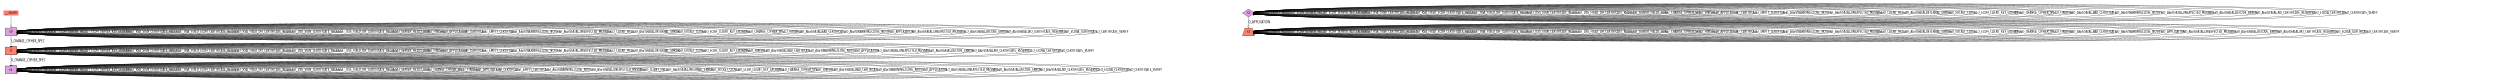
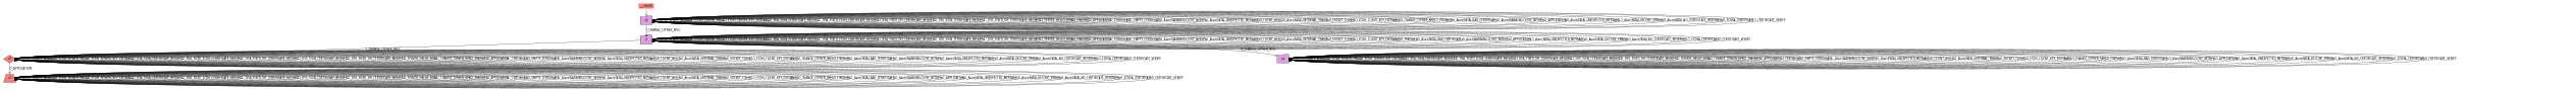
  digraph {
    fontname="Fira Sans"
    node [fillcolor=plum fontname="Fira Sans" shape=folder style=filled]
    edge [arrowhead=onormal fontname="Fira Sans"]
    n1 [label=s0]
-   n2 [fillcolor=salmon label=s1]
-   n3 [label=s2 shape=diamond]
+   n2 [label=s1]
+   n3 [fillcolor=salmon label=s2 shape=diamond]
    n4 [label=s4]
    n5 [fillcolor=salmon label=s3 shape=trapezium]
    __start0 [fillcolor=salmon height=0 shape=none width=0]
    n1 -> n1 [arrowhead=tee label=I_HELLO_VERIFY_REQUEST]
    n1 -> n1 [label=I_ECDH_SERVER_HELLO]
    n1 -> n1 [arrowhead=tee label=I_ECDH_SERVER_KEY_EXCHANGE]
    n1 -> n1 [arrowhead=tee label=I_RSA_SIGN_CERTIFICATE_REQUEST]
    n1 -> n1 [label=I_RSA_FIXED_ECDH_CERTIFICATE_REQUEST]
    n1 -> n1 [arrowhead=tee label=I_RSA_FIXED_DH_CERTIFICATE_REQUEST]
    n1 -> n1 [label=I_DSS_SIGN_CERTIFICATE_REQUEST]
    n1 -> n1 [arrowhead=tee label=I_DSS_FIXED_DH_CERTIFICATE_REQUEST]
    n1 -> n1 [label=I_SERVER_HELLO_DONE]
    n1 -> n1 [arrowhead=tee label=I_FINISHED]
    n1 -> n1 [arrowhead=tee label=I_APPLICATION]
    n1 -> n1 [label=I_CERTIFICATE]
    n1 -> n1 [label=I_EMPTY_CERTIFICATE]
    n1 -> n1 [arrowhead=tee label="I_Alert(WARNING,CLOSE_NOTIFY)"]
    n1 -> n1 [arrowhead=tee label="I_Alert(FATAL,UNEXPECTED_MESSAGE)"]
    n1 -> n1 [arrowhead=tee label=O_CLIENT_HELLO]
    n1 -> n1 [label="O_Alert(FATAL,INTERNAL_ERROR)"]
    n1 -> n1 [arrowhead=tee label=O_SOCKET_CLOSED]
    n1 -> n1 [arrowhead=tee label=O_ECDH_CLIENT_KEY_EXCHANGE]
    n1 -> n1 [label=O_CHANGE_CIPHER_SPEC]
    n1 -> n1 [arrowhead=tee label=O_FINISHED]
    n1 -> n1 [arrowhead=tee label="O_Alert(FATAL,BAD_CERTIFICATE)"]
    n1 -> n1 [label="O_Alert(WARNING,CLOSE_NOTIFY)"]
    n1 -> n1 [arrowhead=tee label=O_APPLICATION]
    n1 -> n1 [label="O_Alert(FATAL,UNEXPECTED_MESSAGE)"]
    n1 -> n1 [label="O_Alert(FATAL,DECODE_ERROR)"]
    n1 -> n1 [label="O_Alert(FATAL,NO_CERTIFICATE_RESERVED)"]
    n1 -> n1 [arrowhead=tee label=O_ECDSA_CERTIFICATE]
    n1 -> n1 [arrowhead=tee label=O_CERTIFICATE_VERIFY]
    n1 -> n2 [arrowhead=tee label=I_CHANGE_CIPHER_SPEC]
    n2 -> n2 [label=I_HELLO_VERIFY_REQUEST]
    n2 -> n2 [arrowhead=tee label=I_ECDH_SERVER_HELLO]
    n2 -> n2 [label=I_ECDH_SERVER_KEY_EXCHANGE]
    n2 -> n2 [label=I_RSA_SIGN_CERTIFICATE_REQUEST]
    n2 -> n2 [arrowhead=tee label=I_RSA_FIXED_ECDH_CERTIFICATE_REQUEST]
    n2 -> n2 [label=I_RSA_FIXED_DH_CERTIFICATE_REQUEST]
    n2 -> n2 [label=I_DSS_SIGN_CERTIFICATE_REQUEST]
    n2 -> n2 [arrowhead=tee label=I_DSS_FIXED_DH_CERTIFICATE_REQUEST]
    n2 -> n2 [arrowhead=tee label=I_SERVER_HELLO_DONE]
    n2 -> n2 [arrowhead=tee label=I_FINISHED]
    n2 -> n2 [label=I_APPLICATION]
    n2 -> n2 [label=I_CERTIFICATE]
    n2 -> n2 [arrowhead=tee label=I_EMPTY_CERTIFICATE]
    n2 -> n2 [label="I_Alert(WARNING,CLOSE_NOTIFY)"]
    n2 -> n2 [label="I_Alert(FATAL,UNEXPECTED_MESSAGE)"]
    n2 -> n2 [arrowhead=tee label=O_CLIENT_HELLO]
    n2 -> n2 [arrowhead=tee label="O_Alert(FATAL,INTERNAL_ERROR)"]
    n2 -> n2 [arrowhead=tee label=O_SOCKET_CLOSED]
    n2 -> n2 [label=O_ECDH_CLIENT_KEY_EXCHANGE]
    n2 -> n2 [arrowhead=tee label=O_FINISHED]
    n2 -> n2 [arrowhead=tee label="O_Alert(FATAL,BAD_CERTIFICATE)"]
    n2 -> n2 [label="O_Alert(WARNING,CLOSE_NOTIFY)"]
    n2 -> n2 [label=O_APPLICATION]
    n2 -> n2 [arrowhead=tee label="O_Alert(FATAL,UNEXPECTED_MESSAGE)"]
    n2 -> n2 [arrowhead=tee label="O_Alert(FATAL,DECODE_ERROR)"]
    n2 -> n2 [arrowhead=tee label="O_Alert(FATAL,NO_CERTIFICATE_RESERVED)"]
    n2 -> n2 [label=O_ECDSA_CERTIFICATE]
    n2 -> n2 [arrowhead=tee label=O_CERTIFICATE_VERIFY]
-   n2 -> n4 [arrowhead=tee label=O_CHANGE_CIPHER_SPEC]
+   n2 -> n3 [arrowhead=tee label=I_CHANGE_CIPHER_SPEC]
+   n2 -> n4 [label=O_CHANGE_CIPHER_SPEC]
    n3 -> n3 [arrowhead=tee label=I_HELLO_VERIFY_REQUEST]
    n3 -> n3 [label=I_ECDH_SERVER_HELLO]
    n3 -> n3 [label=I_ECDH_SERVER_KEY_EXCHANGE]
    n3 -> n3 [arrowhead=tee label=I_RSA_SIGN_CERTIFICATE_REQUEST]
    n3 -> n3 [label=I_RSA_FIXED_ECDH_CERTIFICATE_REQUEST]
    n3 -> n3 [label=I_RSA_FIXED_DH_CERTIFICATE_REQUEST]
    n3 -> n3 [arrowhead=tee label=I_DSS_SIGN_CERTIFICATE_REQUEST]
    n3 -> n3 [label=I_DSS_FIXED_DH_CERTIFICATE_REQUEST]
    n3 -> n3 [label=I_SERVER_HELLO_DONE]
    n3 -> n3 [arrowhead=tee label=I_CHANGE_CIPHER_SPEC]
    n3 -> n3 [arrowhead=tee label=I_FINISHED]
    n3 -> n3 [label=I_APPLICATION]
    n3 -> n3 [arrowhead=tee label=I_CERTIFICATE]
    n3 -> n3 [arrowhead=tee label=I_EMPTY_CERTIFICATE]
    n3 -> n3 [arrowhead=tee label="I_Alert(WARNING,CLOSE_NOTIFY)"]
    n3 -> n3 [arrowhead=tee label="I_Alert(FATAL,UNEXPECTED_MESSAGE)"]
    n3 -> n3 [label=O_CLIENT_HELLO]
    n3 -> n3 [label="O_Alert(FATAL,INTERNAL_ERROR)"]
    n3 -> n3 [label=O_SOCKET_CLOSED]
    n3 -> n3 [label=O_ECDH_CLIENT_KEY_EXCHANGE]
    n3 -> n3 [arrowhead=tee label=O_CHANGE_CIPHER_SPEC]
    n3 -> n3 [arrowhead=tee label=O_FINISHED]
    n3 -> n3 [arrowhead=tee label="O_Alert(FATAL,BAD_CERTIFICATE)"]
    n3 -> n3 [label="O_Alert(WARNING,CLOSE_NOTIFY)"]
    n3 -> n3 [label="O_Alert(FATAL,UNEXPECTED_MESSAGE)"]
    n3 -> n3 [arrowhead=tee label="O_Alert(FATAL,DECODE_ERROR)"]
    n3 -> n3 [arrowhead=tee label="O_Alert(FATAL,NO_CERTIFICATE_RESERVED)"]
    n3 -> n3 [arrowhead=tee label=O_ECDSA_CERTIFICATE]
    n3 -> n3 [label=O_CERTIFICATE_VERIFY]
    n3 -> n5 [label=O_APPLICATION]
    n4 -> n4 [label=I_HELLO_VERIFY_REQUEST]
    n4 -> n4 [arrowhead=tee label=I_ECDH_SERVER_HELLO]
    n4 -> n4 [label=I_ECDH_SERVER_KEY_EXCHANGE]
    n4 -> n4 [arrowhead=tee label=I_RSA_SIGN_CERTIFICATE_REQUEST]
    n4 -> n4 [label=I_RSA_FIXED_ECDH_CERTIFICATE_REQUEST]
    n4 -> n4 [label=I_RSA_FIXED_DH_CERTIFICATE_REQUEST]
    n4 -> n4 [label=I_DSS_SIGN_CERTIFICATE_REQUEST]
    n4 -> n4 [arrowhead=tee label=I_DSS_FIXED_DH_CERTIFICATE_REQUEST]
    n4 -> n4 [label=I_SERVER_HELLO_DONE]
    n4 -> n4 [label=I_CHANGE_CIPHER_SPEC]
    n4 -> n4 [arrowhead=tee label=I_FINISHED]
    n4 -> n4 [label=I_APPLICATION]
    n4 -> n4 [label=I_CERTIFICATE]
    n4 -> n4 [arrowhead=tee label=I_EMPTY_CERTIFICATE]
    n4 -> n4 [label="I_Alert(WARNING,CLOSE_NOTIFY)"]
    n4 -> n4 [arrowhead=tee label="I_Alert(FATAL,UNEXPECTED_MESSAGE)"]
    n4 -> n4 [label=O_CLIENT_HELLO]
    n4 -> n4 [arrowhead=tee label="O_Alert(FATAL,INTERNAL_ERROR)"]
    n4 -> n4 [arrowhead=tee label=O_SOCKET_CLOSED]
    n4 -> n4 [arrowhead=tee label=O_ECDH_CLIENT_KEY_EXCHANGE]
    n4 -> n4 [arrowhead=tee label=O_CHANGE_CIPHER_SPEC]
    n4 -> n4 [label=O_FINISHED]
    n4 -> n4 [arrowhead=tee label="O_Alert(FATAL,BAD_CERTIFICATE)"]
    n4 -> n4 [label="O_Alert(WARNING,CLOSE_NOTIFY)"]
    n4 -> n4 [label=O_APPLICATION]
    n4 -> n4 [label="O_Alert(FATAL,UNEXPECTED_MESSAGE)"]
    n4 -> n4 [label="O_Alert(FATAL,DECODE_ERROR)"]
    n4 -> n4 [label="O_Alert(FATAL,NO_CERTIFICATE_RESERVED)"]
    n4 -> n4 [label=O_ECDSA_CERTIFICATE]
    n4 -> n4 [arrowhead=tee label=O_CERTIFICATE_VERIFY]
    n5 -> n5 [label=I_HELLO_VERIFY_REQUEST]
    n5 -> n5 [label=I_ECDH_SERVER_HELLO]
    n5 -> n5 [label=I_ECDH_SERVER_KEY_EXCHANGE]
    n5 -> n5 [label=I_RSA_SIGN_CERTIFICATE_REQUEST]
    n5 -> n5 [label=I_RSA_FIXED_ECDH_CERTIFICATE_REQUEST]
    n5 -> n5 [arrowhead=tee label=I_RSA_FIXED_DH_CERTIFICATE_REQUEST]
    n5 -> n5 [label=I_DSS_SIGN_CERTIFICATE_REQUEST]
    n5 -> n5 [label=I_DSS_FIXED_DH_CERTIFICATE_REQUEST]
    n5 -> n5 [label=I_SERVER_HELLO_DONE]
    n5 -> n5 [arrowhead=tee label=I_CHANGE_CIPHER_SPEC]
    n5 -> n5 [arrowhead=tee label=I_FINISHED]
    n5 -> n5 [label=I_APPLICATION]
    n5 -> n5 [label=I_CERTIFICATE]
    n5 -> n5 [arrowhead=tee label=I_EMPTY_CERTIFICATE]
    n5 -> n5 [arrowhead=tee label="I_Alert(WARNING,CLOSE_NOTIFY)"]
    n5 -> n5 [arrowhead=tee label="I_Alert(FATAL,UNEXPECTED_MESSAGE)"]
    n5 -> n5 [label=O_CLIENT_HELLO]
    n5 -> n5 [label="O_Alert(FATAL,INTERNAL_ERROR)"]
    n5 -> n5 [label=O_SOCKET_CLOSED]
    n5 -> n5 [label=O_ECDH_CLIENT_KEY_EXCHANGE]
    n5 -> n5 [arrowhead=tee label=O_CHANGE_CIPHER_SPEC]
    n5 -> n5 [label=O_FINISHED]
    n5 -> n5 [arrowhead=tee label="O_Alert(FATAL,BAD_CERTIFICATE)"]
    n5 -> n5 [arrowhead=tee label="O_Alert(WARNING,CLOSE_NOTIFY)"]
    n5 -> n5 [arrowhead=tee label=O_APPLICATION]
    n5 -> n5 [label="O_Alert(FATAL,UNEXPECTED_MESSAGE)"]
    n5 -> n5 [arrowhead=tee label="O_Alert(FATAL,DECODE_ERROR)"]
    n5 -> n5 [label="O_Alert(FATAL,NO_CERTIFICATE_RESERVED)"]
    n5 -> n5 [arrowhead=tee label=O_ECDSA_CERTIFICATE]
    n5 -> n5 [label=O_CERTIFICATE_VERIFY]
    __start0 -> n1
  }
